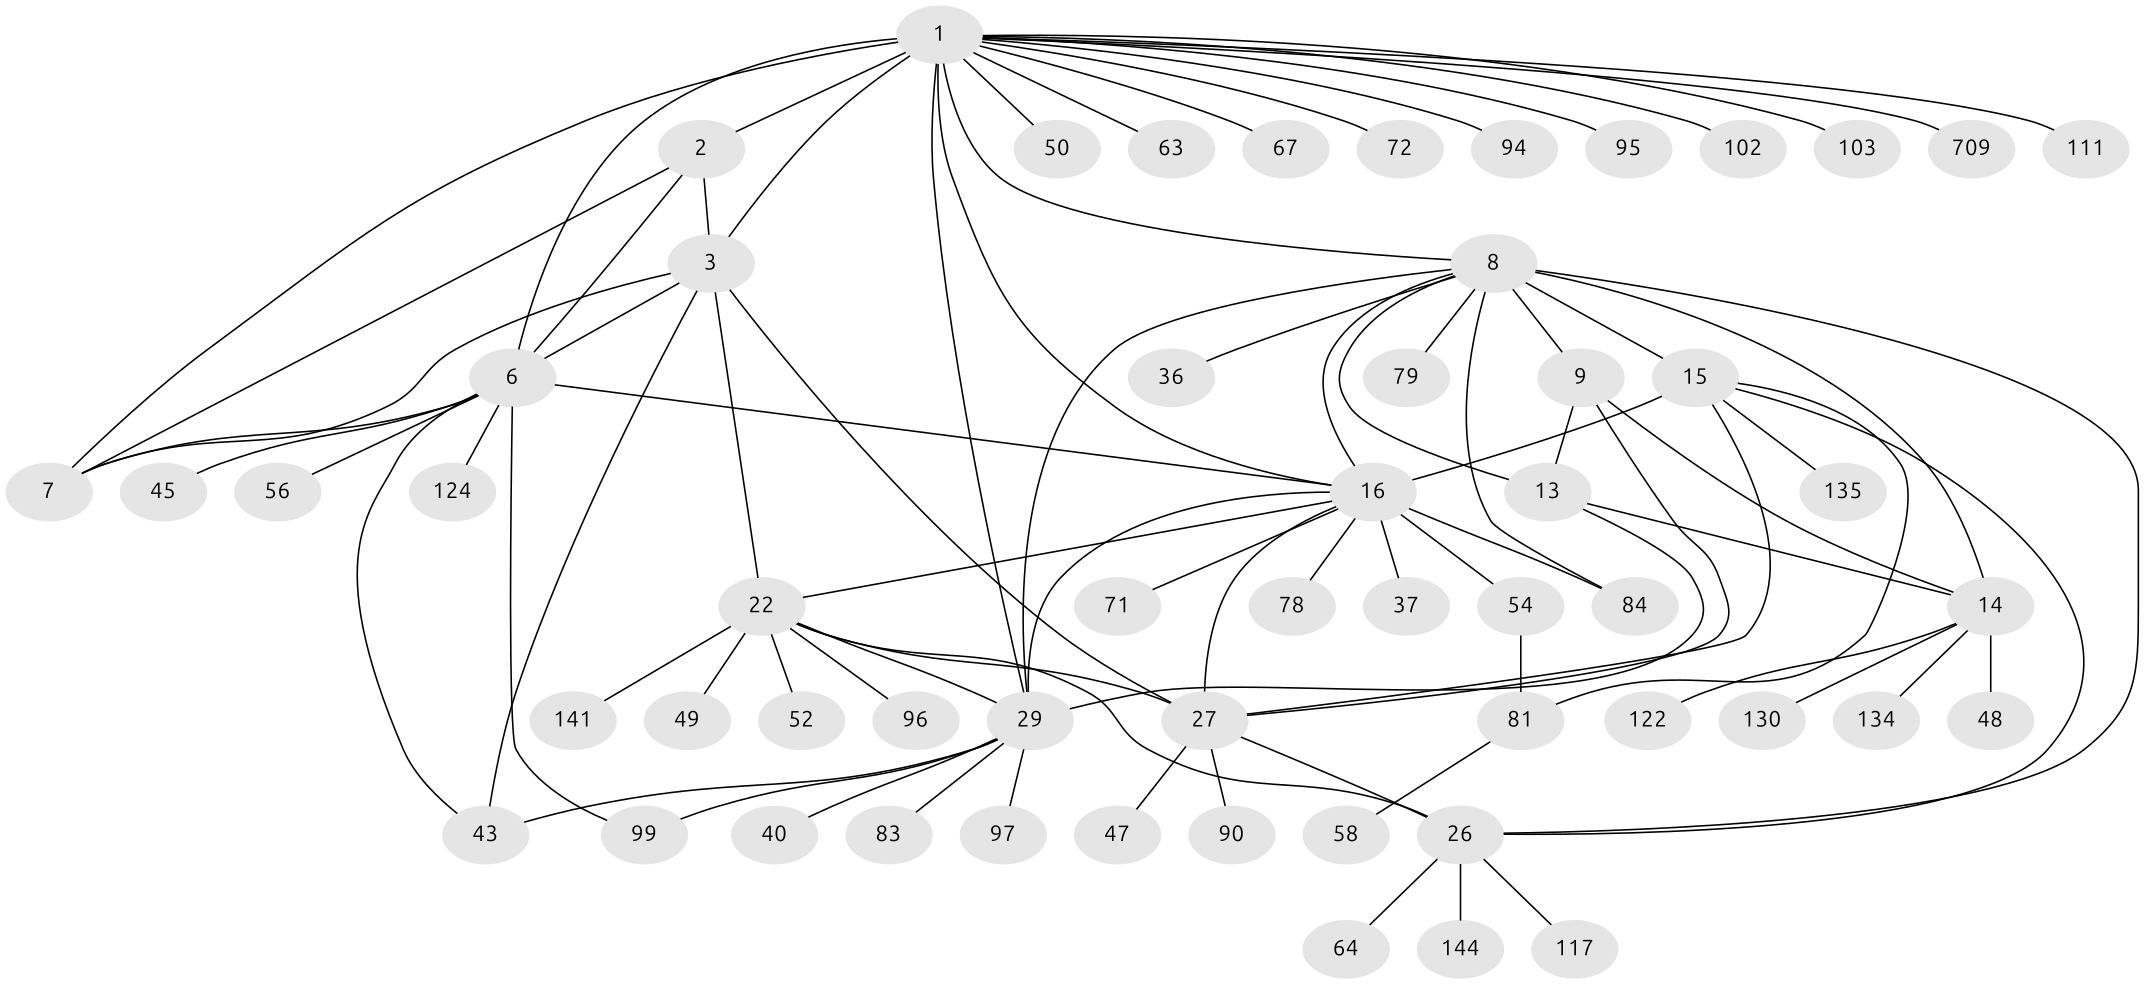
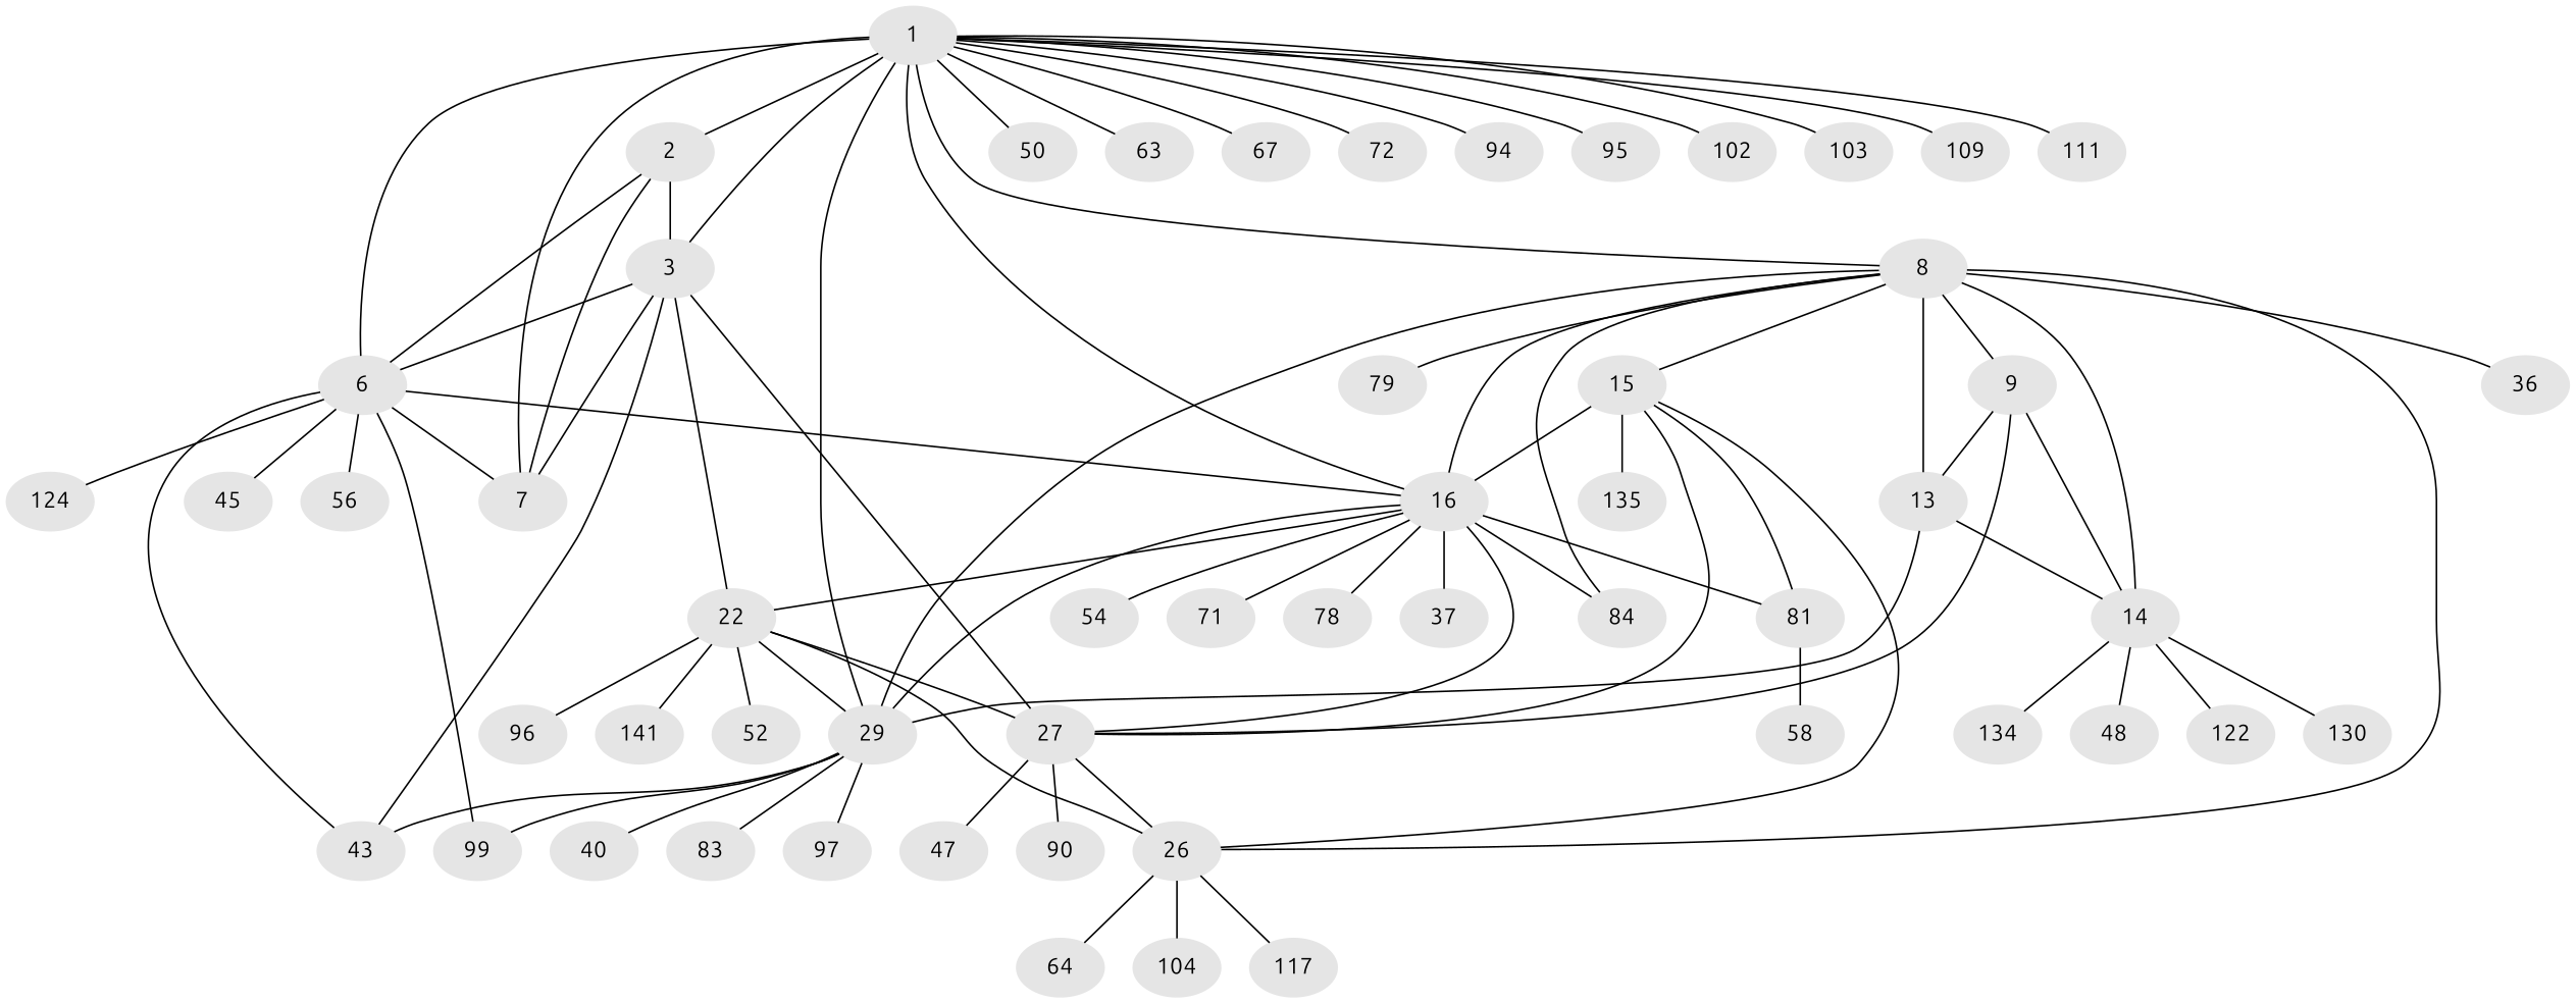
  graph {
    fontname=Ubuntu
    node [color=gray90 fontname=Ubuntu style=filled]
    edge [fontname=Ubuntu]
    1 [super="+4+44"]
    2
    3 [super="+5+46+101"]
    6
    7 [super="+98"]
    8 [super="+10+51+126"]
    16 [super="+39+123+17"]
    29 [super="+30+42+31+32"]
    50 [super="+92"]
    63
    67 [super="+121"]
    72 [super="+139"]
    94
    95
    102
    103
-   109 [label=709]
+   109
    111
    22 [super="+24"]
    n20 [label=27 super="+99+85+76+25+27+80"]
    43 [super="+100+88"]
    45 [super="+128"]
    56 [super="+70"]
    n24 [label=99 super="+108"]
    124
    9 [super="+59+55+112+127+62+89"]
    13
    14
    15 [super="+19"]
    26
    36 [super="+69"]
    79
    84
    n34 [label=81]
    37 [super="+53"]
    54
    71
    78 [super="+107"]
    40
    83
    97
-   49
    52
    96
    141
    47
    90
    48
    122
    130
    134
    135
    64
-   104 [label=144]
+   104
    117
    58 [super="+119"]
    1 -- 2 [weight=2]
    1 -- 3 [weight=4]
    1 -- 6 [weight=2]
    1 -- 7 [weight=2]
    1 -- 8 [weight=2]
    1 -- 16
    1 -- 29
    1 -- 50
    1 -- 63
    1 -- 67
    1 -- 72
    1 -- 94
    1 -- 95
    1 -- 102
    1 -- 103
    1 -- 109
    1 -- 111
    2 -- 3 [weight=2]
    2 -- 6
    2 -- 7
    3 -- 6 [weight=2]
    3 -- 7 [weight=2]
    3 -- 22
    3 -- n20
    3 -- 43
    6 -- 7
    6 -- 16
    6 -- 43
    6 -- 45
    6 -- 56
    6 -- n24
    6 -- 124
    8 -- 16
    8 -- 29
    8 -- 9 [weight=4]
    8 -- 13 [weight=4]
    8 -- 14 [weight=4]
    8 -- 15
    8 -- 26
    8 -- 36
    8 -- 79
    8 -- 84
    16 -- 29 [weight=2]
    16 -- 22
    16 -- n20
    16 -- 84
-   54 -- n34 [weight=4]
+   16 -- n34 [weight=4]
    16 -- 37
    16 -- 54
    16 -- 71
    16 -- 78
    29 -- 43
    29 -- n24
    29 -- 40
    29 -- 83
    29 -- 97
    22 -- 29
    22 -- n20 [weight=9]
    22 -- 26 [weight=3]
-   22 -- 49
    22 -- 52
    22 -- 96
    22 -- 141
    n20 -- 26 [weight=3]
    n20 -- 47
    n20 -- 90
    9 -- n20
    9 -- 13
    9 -- 14
    13 -- 29
    13 -- 14
    14 -- 48
    14 -- 122
    14 -- 130
    14 -- 134
    15 -- 16 [weight=8]
    15 -- n20
    15 -- 26
    15 -- n34 [weight=2]
    15 -- 135
    26 -- 64
    26 -- 104
    26 -- 117
    n34 -- 58
  }
